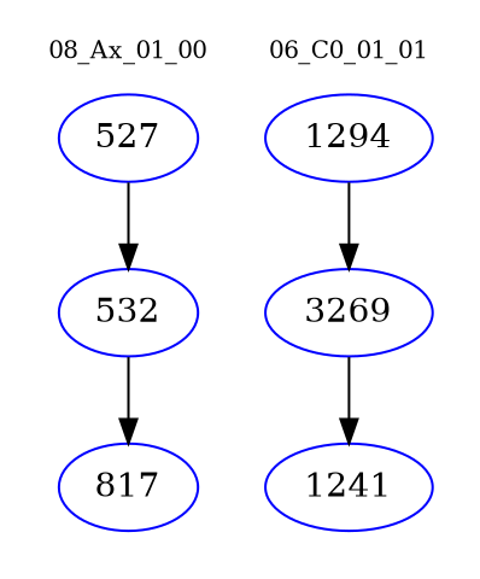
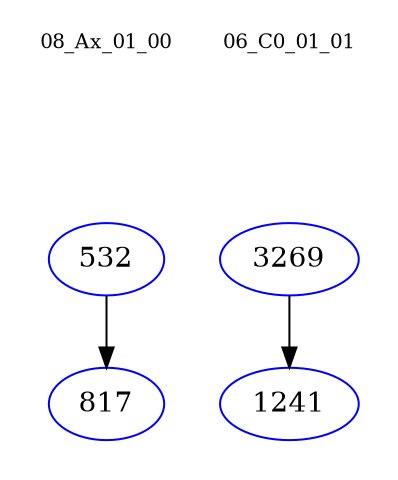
  digraph {
    node [color=blue]
    edge [color=black]
-   n1 [label=527]
    n2 [label=532]
    n3 [label=817]
-   n4 [label=1294]
    n5 [label=3269]
    n6 [label=1241]
    subgraph cluster_1 {
      color=white
      fontsize=10
      label="08_Ax_01_00"
-     n1
      n2
      n3
    }
    subgraph cluster_2 {
      color=white
      fontsize=10
      label="06_C0_01_01"
-     n4
      n5
      n6
    }
-   n1 -> n2
    n2 -> n3
-   n4 -> n5
    n5 -> n6
  }
